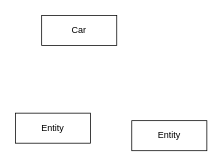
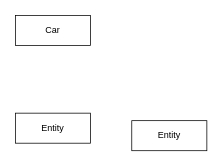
  <mxCell id="0" />
  <mxCell id="1" parent="0" />
  <mxCell id="2" value="Entity" style="whiteSpace=wrap;html=1;align=center;" vertex="1" parent="1"><mxGeometry x="175" y="160" width="100" height="40" as="geometry" /></mxCell>
  <mxCell id="3" value="Entity" style="whiteSpace=wrap;html=1;align=center;" vertex="1" parent="1"><mxGeometry x="20" y="150" width="100" height="40" as="geometry" /></mxCell>
- <mxCell id="4" value="Car" style="whiteSpace=wrap;html=1;align=center;" vertex="1" parent="1"><mxGeometry x="55" y="20" width="100" height="40" as="geometry" /></mxCell>
+ <mxCell id="4" value="Car" style="whiteSpace=wrap;html=1;align=center;" vertex="1" parent="1"><mxGeometry x="20" y="20" width="100" height="40" as="geometry" /></mxCell>
